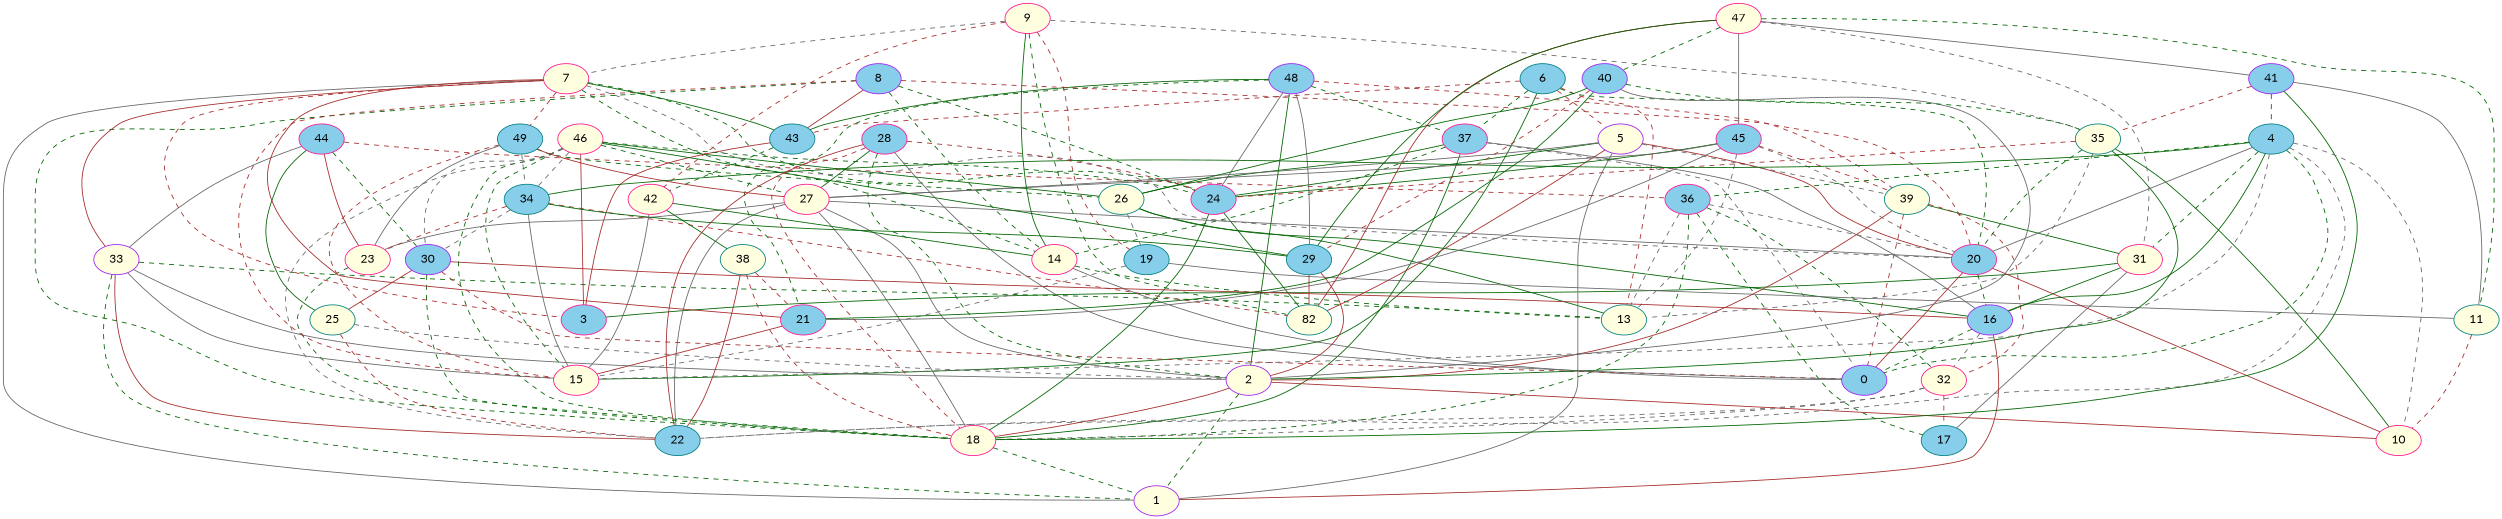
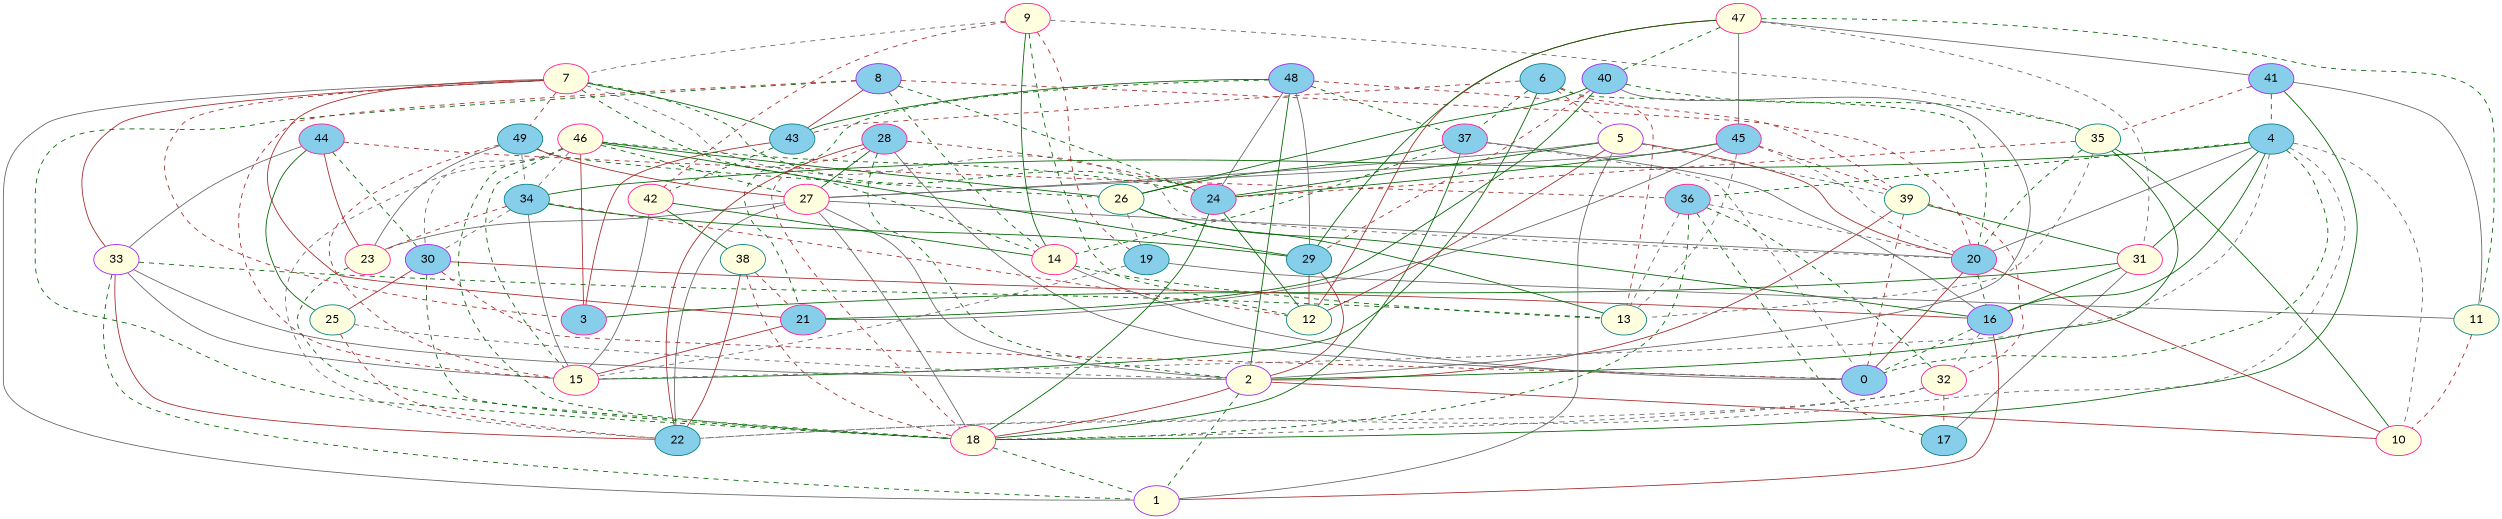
  digraph {
    fontname=Lato
    node [color=deeppink fillcolor=lightyellow fontname=Lato style=filled]
    edge [color=darkgreen dir=none fontname=Lato style=dashed]
    31
    17 [color=teal fillcolor=skyblue]
    16 [color=purple fillcolor=skyblue]
    3 [fillcolor=skyblue]
    0 [color=purple fillcolor=skyblue]
    13 [color=teal]
    1 [color=purple]
    24 [fillcolor=skyblue]
    18
-   12 [color=teal label=82]
+   12 [color=teal]
    26 [color=teal]
    19 [color=teal fillcolor=skyblue]
    15
    11 [color=teal]
    6 [color=teal fillcolor=skyblue]
    37 [fillcolor=skyblue]
    20 [fillcolor=skyblue]
    5 [color=purple]
    43 [color=teal fillcolor=skyblue]
    14
    10
    45 [fillcolor=skyblue]
    21 [fillcolor=skyblue]
    39 [color=teal]
    27
    32
    2 [color=purple]
    23
    22 [color=teal fillcolor=skyblue]
    44 [fillcolor=skyblue]
    33 [color=purple]
    30 [color=purple fillcolor=skyblue]
    36 [fillcolor=skyblue]
    25 [color=teal]
    46
    34 [color=teal fillcolor=skyblue]
    29 [color=teal fillcolor=skyblue]
    48 [color=purple fillcolor=skyblue]
    42
    38 [color=teal]
    8 [color=purple fillcolor=skyblue]
    9
    35 [color=teal]
    7
    49 [color=teal fillcolor=skyblue]
    41 [color=purple fillcolor=skyblue]
    4 [color=teal fillcolor=skyblue]
    28 [fillcolor=skyblue]
    40 [color=purple fillcolor=skyblue]
    47
    subgraph sub_1 {
      31
      17
      16
      3
      0
      13
      1
      24
      18
      12
      26
      19
      15
      11
      6
      37
      20
      5
      43
      14
      10
      45
      21
      39
      27
      32
      2
      23
      22
      44
      33
      30
      36
      25
      46
      34
      29
      48
      42
      38
      8
      9
      35
      7
      49
      41
      4
      28
      40
      47
    }
    31 -> 17 [color=gray40 style=solid]
    31 -> 16 [style=solid]
    31 -> 3 [style=solid]
    16 -> 0
    16 -> 1 [color=brown style=solid]
    16 -> 32 [color=gray40]
    24 -> 18 [style=solid]
    24 -> 12 [style=solid]
    18 -> 1
    26 -> 16 [style=solid]
    26 -> 13 [style=solid]
    26 -> 19 [color=gray40]
    19 -> 15 [color=gray40]
    19 -> 11 [color=gray40 style=solid]
    11 -> 10 [color=brown]
    6 -> 13 [color=brown]
    6 -> 15 [style=solid]
    6 -> 37
    6 -> 20
    6 -> 5 [color=brown]
    6 -> 43 [color=brown]
    37 -> 16 [color=gray40 style=solid]
    37 -> 0 [color=gray40]
    37 -> 18 [style=solid]
    37 -> 26 [style=solid]
    37 -> 14
    20 -> 16
    20 -> 0 [color=brown style=solid]
    20 -> 10 [color=brown style=solid]
    5 -> 1 [color=gray40 style=solid]
    5 -> 24 [style=solid]
    5 -> 12 [color=brown style=solid]
    5 -> 20 [color=brown style=solid]
    5 -> 39 [color=gray40]
    5 -> 27 [color=gray40 style=solid]
    43 -> 3 [color=brown style=solid]
    43 -> 42
    14 -> 0 [color=gray40 style=solid]
    14 -> 13
    45 -> 13 [color=gray40]
    45 -> 24 [style=solid]
    45 -> 20 [color=gray40]
    45 -> 21 [color=gray40 style=solid]
    45 -> 39 [color=brown]
    45 -> 27 [color=gray40 style=solid]
    21 -> 15 [color=brown style=solid]
    39 -> 31 [style=solid]
    39 -> 0 [color=brown]
    39 -> 32 [color=brown]
    39 -> 2 [color=brown style=solid]
    27 -> 18 [color=gray40 style=solid]
    27 -> 20 [color=gray40 style=solid]
    27 -> 2 [color=gray40 style=solid]
    27 -> 23 [color=gray40 style=solid]
    27 -> 22 [color=gray40 style=solid]
    32 -> 17 [color=brown]
    32 -> 18 [color=gray40]
    32 -> 22 [color=gray40]
    2 -> 1
    2 -> 18 [color=brown style=solid]
    2 -> 10 [color=brown style=solid]
    23 -> 18
    44 -> 23 [color=brown style=solid]
    44 -> 33 [color=gray40 style=solid]
    44 -> 30
    44 -> 36 [color=brown]
    44 -> 25 [style=solid]
    33 -> 13
    33 -> 1
    33 -> 15 [color=gray40 style=solid]
    33 -> 2 [color=gray40 style=solid]
    33 -> 22 [color=brown style=solid]
    30 -> 16 [color=brown style=solid]
    30 -> 0 [color=brown]
    30 -> 18
    30 -> 25 [color=brown style=solid]
    36 -> 17
    36 -> 13 [color=gray40]
    36 -> 18
    36 -> 20 [color=gray40]
    36 -> 32
    25 -> 2 [color=gray40]
    25 -> 22 [color=brown]
    46 -> 3 [color=brown style=solid]
    46 -> 24
    46 -> 18
    46 -> 26 [style=solid]
    46 -> 15
    46 -> 27
    46 -> 22 [color=gray40]
    46 -> 30 [color=gray40]
    46 -> 34 [color=gray40]
    46 -> 29 [style=solid]
    34 -> 12 [color=brown]
    34 -> 15 [color=gray40 style=solid]
    34 -> 23 [color=brown]
    34 -> 30 [color=gray40]
    34 -> 29 [style=solid]
    29 -> 12 [color=brown style=solid]
    29 -> 2 [color=brown style=solid]
    48 -> 24 [color=gray40 style=solid]
    48 -> 37
    48 -> 43 [style=solid]
    48 -> 21
    48 -> 39 [color=brown]
    48 -> 2 [style=solid]
    48 -> 29 [color=gray40 style=solid]
    42 -> 15 [color=gray40 style=solid]
    42 -> 14 [style=solid]
    42 -> 38 [style=solid]
    38 -> 18 [color=brown]
    38 -> 21 [color=brown]
    38 -> 22 [color=brown style=solid]
    8 -> 24
    8 -> 18
    8 -> 15 [color=brown]
    8 -> 20 [color=brown]
    8 -> 43 [color=brown style=solid]
    8 -> 14
    9 -> 12
    9 -> 19 [color=brown]
    9 -> 14 [style=solid]
    9 -> 42 [color=brown]
    9 -> 35 [color=gray40]
    9 -> 7 [color=gray40]
    35 -> 13 [color=gray40]
    35 -> 24 [color=brown]
    35 -> 20
    35 -> 10 [style=solid]
    35 -> 2 [style=solid]
    7 -> 3 [color=brown]
    7 -> 1 [color=gray40 style=solid]
    7 -> 24
    7 -> 20 [color=gray40]
    7 -> 43 [style=solid]
    7 -> 14
    7 -> 21 [color=brown style=solid]
    7 -> 33 [color=brown style=solid]
    7 -> 49 [color=brown]
    49 -> 26
    49 -> 15 [color=brown]
    49 -> 27 [color=brown style=solid]
    49 -> 23 [color=gray40 style=solid]
    49 -> 34 [color=gray40]
    41 -> 18 [style=solid]
    41 -> 11 [color=gray40 style=solid]
    41 -> 35 [color=brown]
    41 -> 4
-   4 -> 31
+   4 -> 31 [style=solid]
    4 -> 16 [style=solid]
    4 -> 0
    4 -> 15 [color=gray40]
    4 -> 20 [color=gray40 style=solid]
    4 -> 10 [color=gray40]
    4 -> 22 [color=gray40]
    4 -> 36
    4 -> 34 [style=solid]
    28 -> 0 [color=gray40 style=solid]
    28 -> 24 [color=brown]
    28 -> 18 [color=brown]
    28 -> 27 [style=solid]
    28 -> 2
    28 -> 22 [color=brown style=solid]
    40 -> 26 [style=solid]
    40 -> 21 [style=solid]
    40 -> 2 [color=gray40 style=solid]
    40 -> 29 [color=brown]
    40 -> 35
    47 -> 31 [color=gray40]
    47 -> 12 [color=brown style=solid]
    47 -> 11
    47 -> 45 [color=gray40 style=solid]
    47 -> 29 [style=solid]
    47 -> 41 [color=gray40 style=solid]
    47 -> 40
  }
